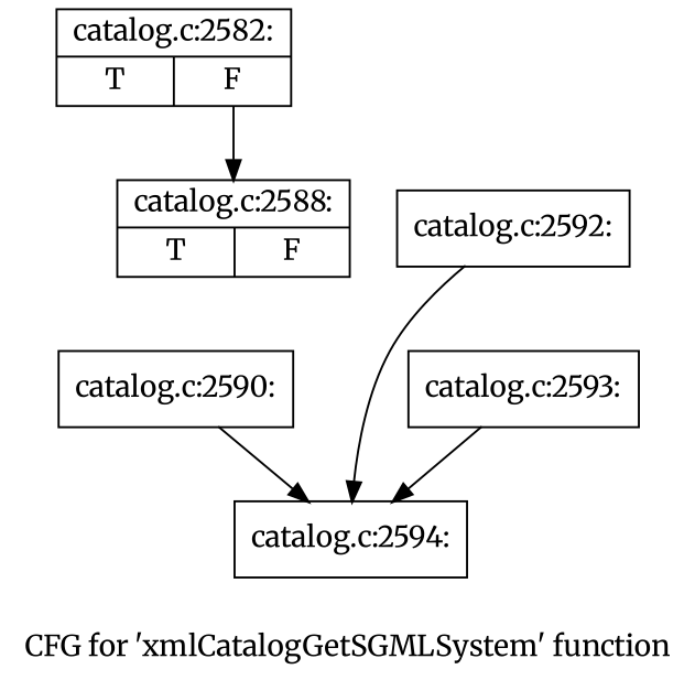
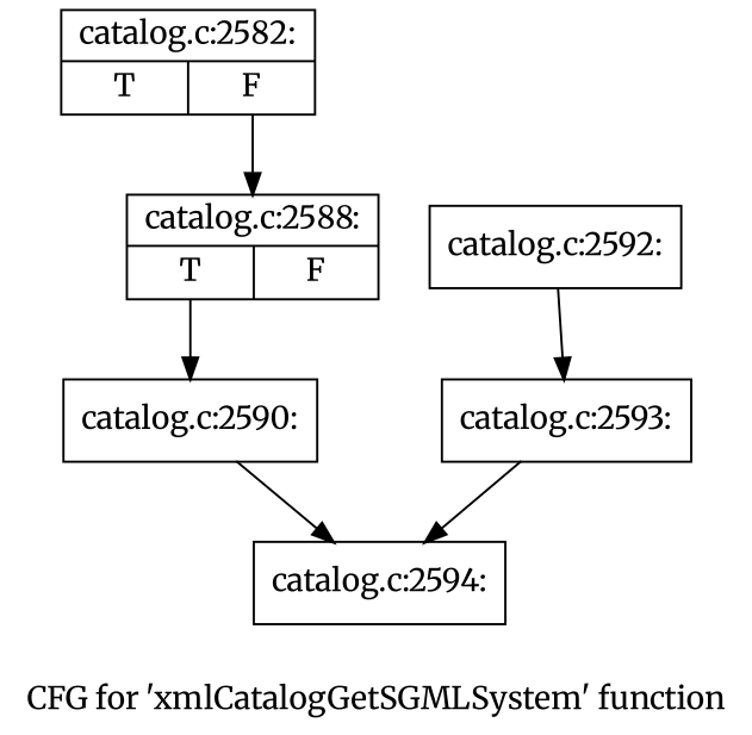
  digraph {
    fontname=Merriweather
    label="CFG for 'xmlCatalogGetSGMLSystem' function"
    node [fontname=Merriweather shape=record]
    edge [fontname=Merriweather]
    n1 [label="{catalog.c:2582:|{<s0>T|<s1>F}}"]
    n2 [label="{catalog.c:2588:|{<s0>T|<s1>F}}"]
    n3 [label="{catalog.c:2590:}"]
    n4 [label="{catalog.c:2594:}"]
    n5 [label="{catalog.c:2592:}"]
    n6 [label="{catalog.c:2593:}"]
    n1 -> n2 [tailport=s1]
+   n2 -> n3 [tailport=s0]
    n3 -> n4
-   n5 -> n4
+   n5 -> n6
    n6 -> n4
  }
